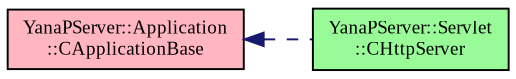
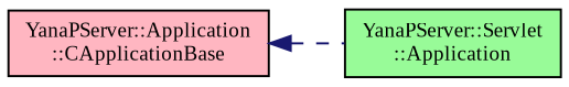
  digraph {
    rankdir=LR
    fontname="Liberation Serif"
    node [color=black fontname="Liberation Serif" fontsize=10 shape=record style=filled]
    n1 [fillcolor=lightpink height=0.2 label="YanaPServer::Application\l::CApplicationBase" width=0.4]
-   n2 [fillcolor=palegreen height=0.2 label="YanaPServer::Servlet\l::CHttpServer" width=0.4]
+   n2 [fillcolor=palegreen height=0.2 label="YanaPServer::Servlet\l::Application" width=0.4]
    n1 -> n2 [color=midnightblue dir=back fontname="Liberation Serif" fontsize=10 labelfontname=Helvetica labelfontsize=10 style=dashed]
  }
